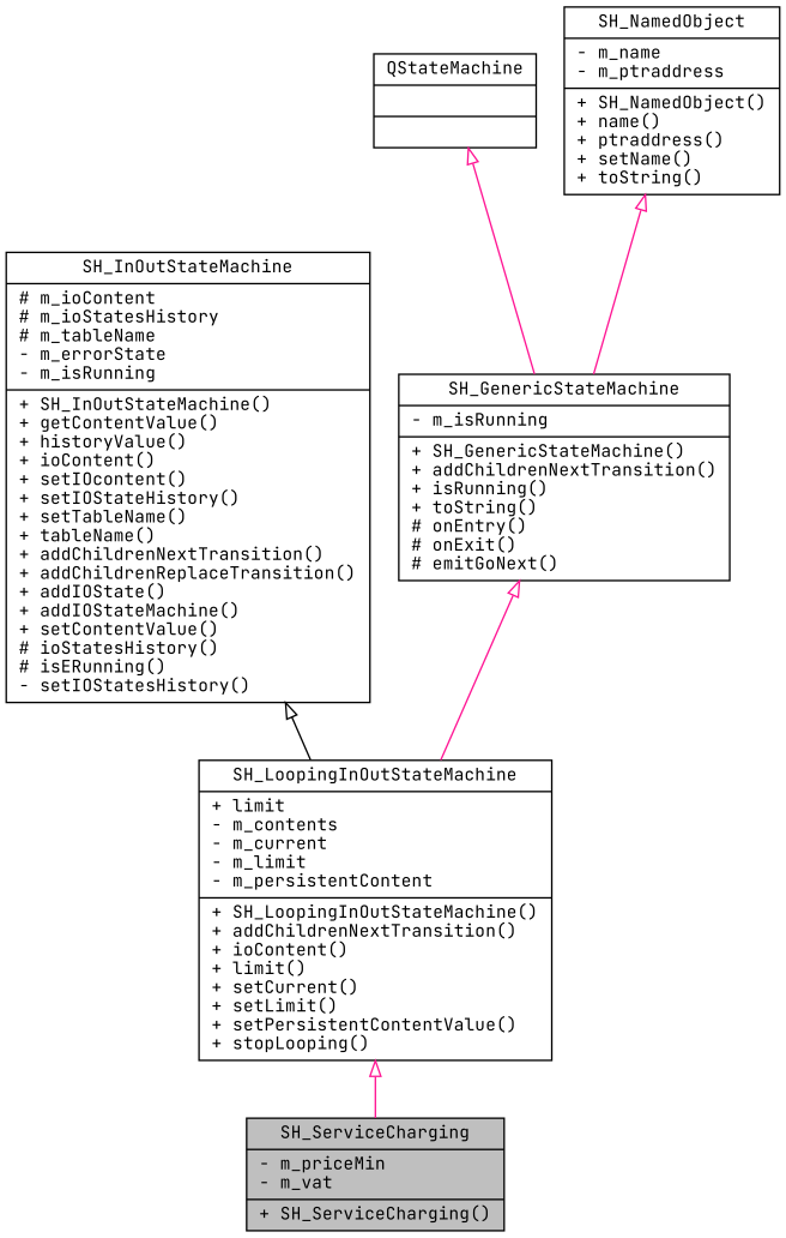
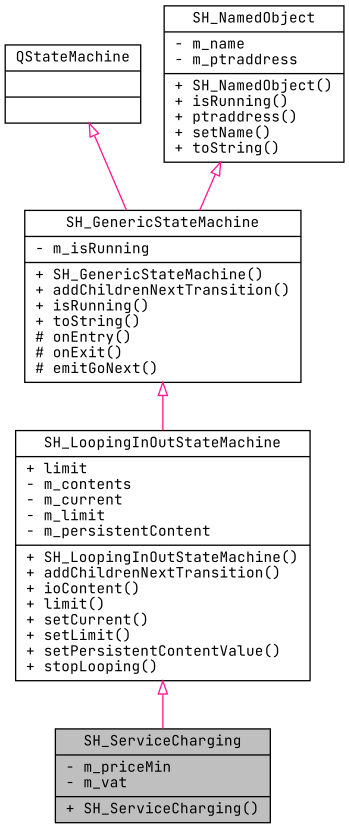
  digraph {
    fontname="JetBrains Mono"
    node [color=black fontname="JetBrains Mono" fontsize=11 shape=record]
    edge [arrowtail=onormal color=deeppink dir=back fontname="JetBrains Mono" fontsize=11 labelfontname=Verdana labelfontsize=11 style=solid]
    n1 [fillcolor=grey75 fontcolor=black height=0.2 label="{SH_ServiceCharging\n|- m_priceMin\l- m_vat\l|+ SH_ServiceCharging()\l}" style=filled width=0.4]
    n2 [height=0.2 label="{SH_LoopingInOutStateMachine\n|+ limit\l- m_contents\l- m_current\l- m_limit\l- m_persistentContent\l|+ SH_LoopingInOutStateMachine()\l+ addChildrenNextTransition()\l+ ioContent()\l+ limit()\l+ setCurrent()\l+ setLimit()\l+ setPersistentContentValue()\l+ stopLooping()\l}" width=0.4]
-   n3 [height=0.2 label="{SH_InOutStateMachine\n|# m_ioContent\l# m_ioStatesHistory\l# m_tableName\l- m_errorState\l- m_isRunning\l|+ SH_InOutStateMachine()\l+ getContentValue()\l+ historyValue()\l+ ioContent()\l+ setIOcontent()\l+ setIOStateHistory()\l+ setTableName()\l+ tableName()\l+ addChildrenNextTransition()\l+ addChildrenReplaceTransition()\l+ addIOState()\l+ addIOStateMachine()\l+ setContentValue()\l# ioStatesHistory()\l# isERunning()\l- setIOStatesHistory()\l}" width=0.4]
    n4 [height=0.2 label="{SH_GenericStateMachine\n|- m_isRunning\l|+ SH_GenericStateMachine()\l+ addChildrenNextTransition()\l+ isRunning()\l+ toString()\l# onEntry()\l# onExit()\l# emitGoNext()\l}" width=0.4]
    n5 [height=0.2 label="{QStateMachine\n||}" width=0.4]
-   n6 [height=0.2 label="{SH_NamedObject\n|- m_name\l- m_ptraddress\l|+ SH_NamedObject()\l+ name()\l+ ptraddress()\l+ setName()\l+ toString()\l}" width=0.4]
+   n6 [height=0.2 label="{SH_NamedObject\n|- m_name\l- m_ptraddress\l|+ SH_NamedObject()\l+ isRunning()\l+ ptraddress()\l+ setName()\l+ toString()\l}" width=0.4]
    n2 -> n1
-   n3 -> n2 [color=black]
    n4 -> n2
    n5 -> n4
    n6 -> n4
  }
